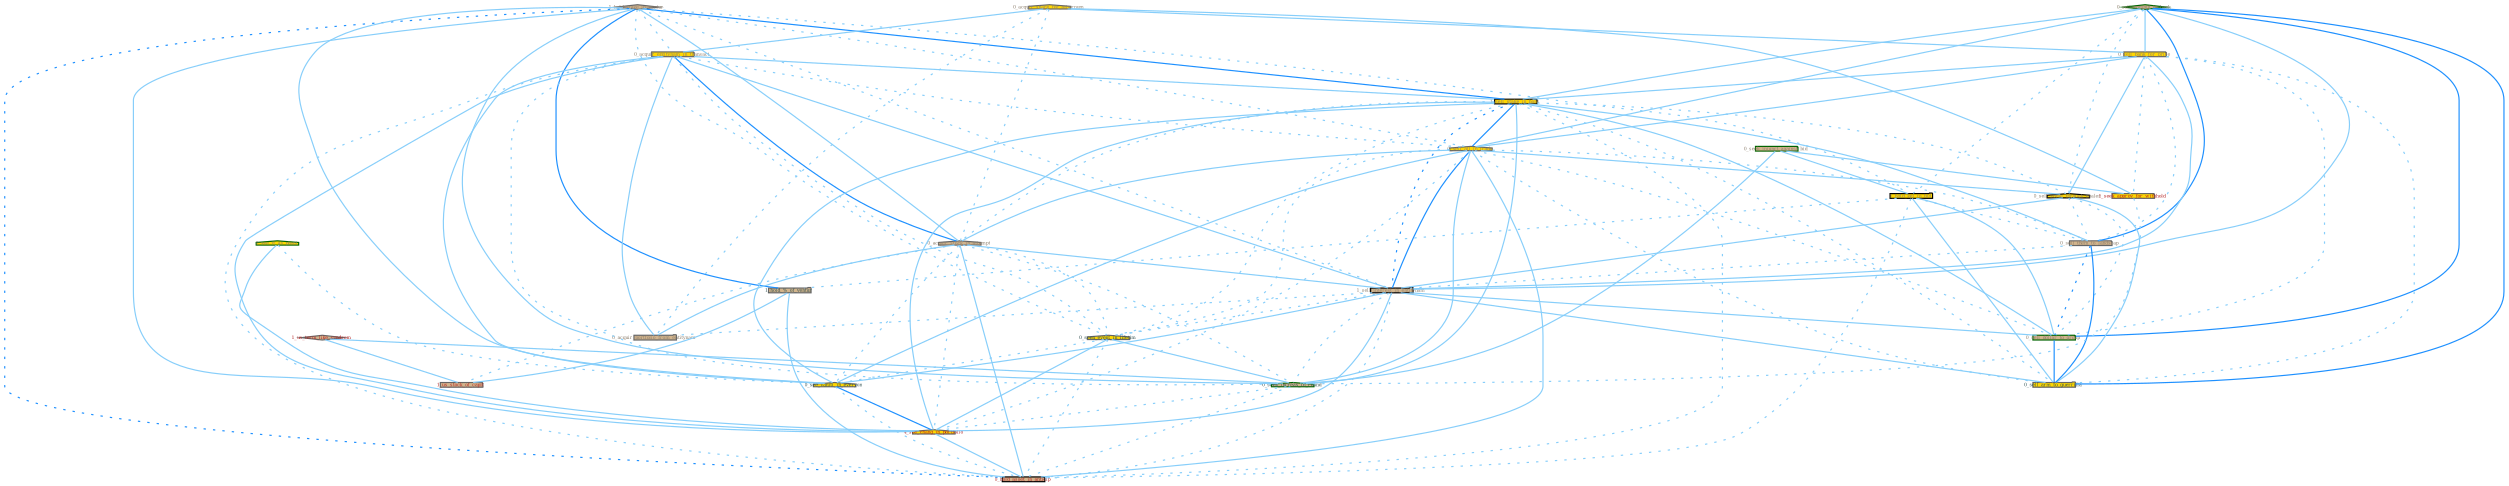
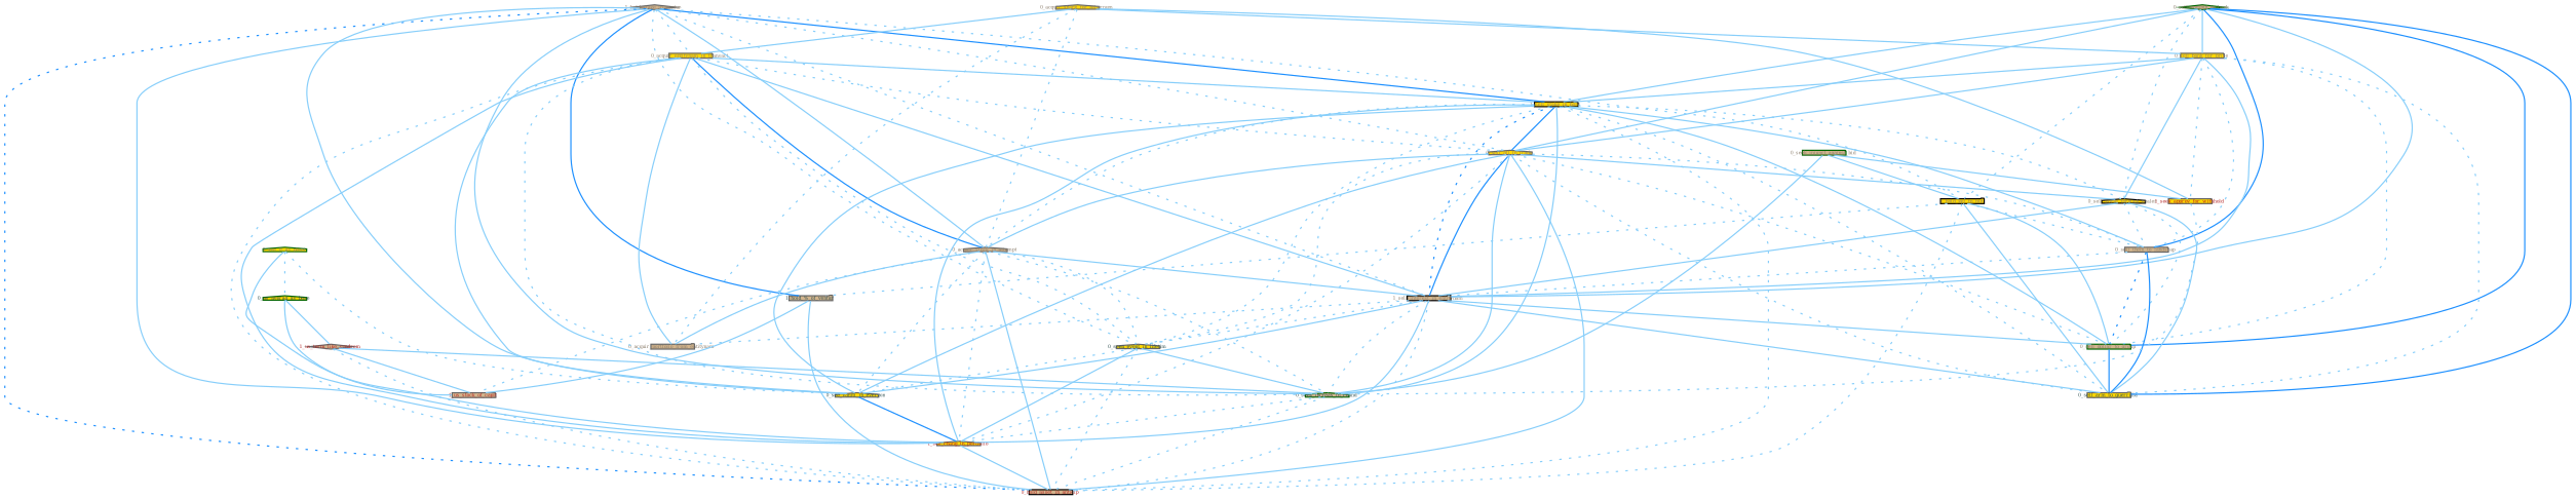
  graph {
    node [color=gray40 fillcolor=gold fixedsize=true fontcolor="#8b7d6b" fontsize=4 shape=house style=filled]
    edge [color="#87cefa" style=solid w=1]
    "1_hold_stake_in_ventur " [fillcolor=tan height=.06 shape=diamond width=.5]
    "0_acquir_share_for_othernum " [height=.06 width=.5]
    "0_sell_comput_to_bank " [color=darkgreen fillcolor=tan height=.06 shape=diamond width=.5]
    "0_acquir_entitynam_in_transact " [height=.06 shape=note width=.5]
    "0_seek_injunct_against_bid " [color=darkgreen fillcolor=tan height=.06 shape=note width=.5]
    "0_sell_bank_for_price " [height=.06 shape=note width=.5]
    "1_sell_stake_in_hors " [color=black height=.06 shape=note width=.5]
    "0_sell_all_in_trade " [height=.06 width=.5]
    "0_see_it_as_plant " [color=darkgreen height=.06 width=.5]
    "0_sell_some_through_dealer " [color=black height=.06 width=.5]
    "0_acquir_stock_in_attempt " [fillcolor=tan height=.06 width=.5]
    "1_hold_kei_to_bid " [color=black height=.06 shape=folder width=.5]
    "0_sell_them_to_landscap " [fillcolor=tan height=.06 shape=note width=.5]
    "1_sell_interest_in_entitynam " [color=black fillcolor=tan height=.06 shape=folder width=.5]
    "0_acquir_portfolio_from_entitynam " [fillcolor=tan height=.06 shape=folder width=.5]
    "0_sell_dollar_to_group " [color=darkgreen fillcolor=tan height=.06 shape=note width=.5]
    "1_us_term_like_syndrom " [fillcolor=tan fontcolor="#b22222" height=.06 shape=diamond width=.5]
    "1_seek_approv_for_withhold " [fontcolor="#b22222" height=.06 shape=note width=.5]
    "1_us_stock_of_capit " [fillcolor=tan fontcolor="#b22222" height=.06 shape=note width=.5]
-   "1_see_chang_in_portfolio " [fontcolor="#b22222" height=.06 width=.5 label="4_see_chang_in_portfolio"]
+   "1_see_chang_in_portfolio " [fontcolor="#b22222" height=.06 width=.5]
    "0_hold_asset_in_anticip " [color=black fillcolor=tan fontcolor="#b22222" height=.06 shape=note width=.5]
    "0_seen_event_in_lifetim " [fontcolor="#2f4f4f" height=.06 width=.5]
    "1_hold_%_of_ventur " [fillcolor=tan fontcolor="#2f4f4f" height=.06 shape=folder width=.5]
    "0_see_vaniti_in_everyon " [fontcolor="#2f4f4f" height=.06 width=.5]
    "0_seek_increas_in_round " [color=darkgreen fillcolor=tan fontcolor="#2f4f4f" height=.06 width=.5]
    "0_sell_arm_to_guerrilla " [fontcolor="#2f4f4f" height=.06 shape=folder width=.5]
+   "0_us_averag_as_base " [color=darkgreen fontcolor="#2f4f4f" height=.06 width=.5]
    subgraph sub_1 {
      "1_hold_stake_in_ventur "
      "0_acquir_share_for_othernum "
      "0_sell_comput_to_bank "
      "0_acquir_entitynam_in_transact "
      "0_seek_injunct_against_bid "
      "0_sell_bank_for_price "
      "1_sell_stake_in_hors "
      "0_sell_all_in_trade "
      "0_see_it_as_plant "
      "0_sell_some_through_dealer "
      "0_acquir_stock_in_attempt "
      "1_hold_kei_to_bid "
      "0_sell_them_to_landscap "
      "1_sell_interest_in_entitynam "
      "0_acquir_portfolio_from_entitynam "
      "0_sell_dollar_to_group "
    }
    subgraph sub_2 {
      "1_us_term_like_syndrom "
      "1_seek_approv_for_withhold "
      "1_us_stock_of_capit "
      "1_see_chang_in_portfolio "
      "0_hold_asset_in_anticip "
    }
    "1_hold_stake_in_ventur " -- "0_acquir_entitynam_in_transact " [style=dotted]
    "1_hold_stake_in_ventur " -- "1_sell_stake_in_hors " [color="#1e90ff" w=2]
    "1_hold_stake_in_ventur " -- "0_sell_all_in_trade " [style=dotted]
    "1_hold_stake_in_ventur " -- "0_acquir_stock_in_attempt "
    "1_hold_stake_in_ventur " -- "1_hold_kei_to_bid " [style=dotted]
    "1_hold_stake_in_ventur " -- "1_sell_interest_in_entitynam " [style=dotted]
    "1_hold_stake_in_ventur " -- "1_see_chang_in_portfolio "
    "1_hold_stake_in_ventur " -- "0_hold_asset_in_anticip " [color="#1e90ff" style=dotted w=2]
    "1_hold_stake_in_ventur " -- "0_seen_event_in_lifetim " [style=dotted]
    "1_hold_stake_in_ventur " -- "1_hold_%_of_ventur " [color="#1e90ff" w=2]
    "1_hold_stake_in_ventur " -- "0_see_vaniti_in_everyon "
    "1_hold_stake_in_ventur " -- "0_seek_increas_in_round "
    "0_acquir_share_for_othernum " -- "0_acquir_entitynam_in_transact "
    "0_acquir_share_for_othernum " -- "0_sell_bank_for_price "
    "0_acquir_share_for_othernum " -- "0_acquir_stock_in_attempt " [style=dotted]
    "0_acquir_share_for_othernum " -- "0_acquir_portfolio_from_entitynam " [style=dotted]
    "0_acquir_share_for_othernum " -- "1_seek_approv_for_withhold "
    "0_sell_comput_to_bank " -- "0_sell_bank_for_price "
    "0_sell_comput_to_bank " -- "1_sell_stake_in_hors "
    "0_sell_comput_to_bank " -- "0_sell_all_in_trade "
    "0_sell_comput_to_bank " -- "0_sell_some_through_dealer " [style=dotted]
    "0_sell_comput_to_bank " -- "1_hold_kei_to_bid " [style=dotted]
    "0_sell_comput_to_bank " -- "0_sell_them_to_landscap " [color="#1e90ff" w=2]
    "0_sell_comput_to_bank " -- "1_sell_interest_in_entitynam "
    "0_sell_comput_to_bank " -- "0_sell_dollar_to_group " [color="#1e90ff" w=2]
    "0_sell_comput_to_bank " -- "0_sell_arm_to_guerrilla " [color="#1e90ff" w=2]
    "0_acquir_entitynam_in_transact " -- "1_sell_stake_in_hors "
    "0_acquir_entitynam_in_transact " -- "0_sell_all_in_trade " [style=dotted]
    "0_acquir_entitynam_in_transact " -- "0_acquir_stock_in_attempt " [color="#1e90ff" w=2]
    "0_acquir_entitynam_in_transact " -- "1_sell_interest_in_entitynam "
    "0_acquir_entitynam_in_transact " -- "0_acquir_portfolio_from_entitynam "
    "0_acquir_entitynam_in_transact " -- "1_see_chang_in_portfolio "
    "0_acquir_entitynam_in_transact " -- "0_hold_asset_in_anticip " [style=dotted]
    "0_acquir_entitynam_in_transact " -- "0_seen_event_in_lifetim " [style=dotted]
    "0_acquir_entitynam_in_transact " -- "0_see_vaniti_in_everyon "
    "0_acquir_entitynam_in_transact " -- "0_seek_increas_in_round " [style=dotted]
    "0_seek_injunct_against_bid " -- "1_hold_kei_to_bid "
    "0_seek_injunct_against_bid " -- "1_seek_approv_for_withhold "
    "0_seek_injunct_against_bid " -- "0_seek_increas_in_round "
    "0_sell_bank_for_price " -- "1_sell_stake_in_hors "
    "0_sell_bank_for_price " -- "0_sell_all_in_trade "
    "0_sell_bank_for_price " -- "0_sell_some_through_dealer "
    "0_sell_bank_for_price " -- "0_sell_them_to_landscap " [style=dotted]
    "0_sell_bank_for_price " -- "1_sell_interest_in_entitynam "
    "0_sell_bank_for_price " -- "0_sell_dollar_to_group " [style=dotted]
    "0_sell_bank_for_price " -- "1_seek_approv_for_withhold " [style=dotted]
    "0_sell_bank_for_price " -- "0_sell_arm_to_guerrilla " [style=dotted]
    "1_sell_stake_in_hors " -- "0_sell_all_in_trade " [color="#1e90ff" w=2]
    "1_sell_stake_in_hors " -- "0_sell_some_through_dealer " [style=dotted]
    "1_sell_stake_in_hors " -- "0_acquir_stock_in_attempt " [style=dotted]
    "1_sell_stake_in_hors " -- "0_sell_them_to_landscap "
    "1_sell_stake_in_hors " -- "1_sell_interest_in_entitynam " [color="#1e90ff" style=dotted w=2]
    "1_sell_stake_in_hors " -- "0_sell_dollar_to_group "
    "1_sell_stake_in_hors " -- "1_see_chang_in_portfolio "
    "1_sell_stake_in_hors " -- "0_hold_asset_in_anticip " [style=dotted]
    "1_sell_stake_in_hors " -- "0_seen_event_in_lifetim " [style=dotted]
    "1_sell_stake_in_hors " -- "0_see_vaniti_in_everyon "
    "1_sell_stake_in_hors " -- "0_seek_increas_in_round "
    "1_sell_stake_in_hors " -- "0_sell_arm_to_guerrilla " [style=dotted]
    "0_sell_all_in_trade " -- "0_sell_some_through_dealer "
    "0_sell_all_in_trade " -- "0_acquir_stock_in_attempt "
    "0_sell_all_in_trade " -- "0_sell_them_to_landscap " [style=dotted]
    "0_sell_all_in_trade " -- "1_sell_interest_in_entitynam " [color="#1e90ff" w=2]
    "0_sell_all_in_trade " -- "0_sell_dollar_to_group " [style=dotted]
    "0_sell_all_in_trade " -- "1_see_chang_in_portfolio " [style=dotted]
    "0_sell_all_in_trade " -- "0_hold_asset_in_anticip "
    "0_sell_all_in_trade " -- "0_seen_event_in_lifetim " [style=dotted]
    "0_sell_all_in_trade " -- "0_see_vaniti_in_everyon "
    "0_sell_all_in_trade " -- "0_seek_increas_in_round "
    "0_sell_all_in_trade " -- "0_sell_arm_to_guerrilla " [style=dotted]
    "0_see_it_as_plant " -- "1_see_chang_in_portfolio "
    "0_see_it_as_plant " -- "0_see_vaniti_in_everyon " [style=dotted]
+   "0_see_it_as_plant " -- "0_us_averag_as_base " [style=dotted]
    "0_sell_some_through_dealer " -- "0_sell_them_to_landscap " [style=dotted]
    "0_sell_some_through_dealer " -- "1_sell_interest_in_entitynam "
    "0_sell_some_through_dealer " -- "0_sell_dollar_to_group " [style=dotted]
    "0_sell_some_through_dealer " -- "0_sell_arm_to_guerrilla "
    "0_acquir_stock_in_attempt " -- "1_sell_interest_in_entitynam "
    "0_acquir_stock_in_attempt " -- "0_acquir_portfolio_from_entitynam "
    "0_acquir_stock_in_attempt " -- "1_us_stock_of_capit " [style=dotted]
    "0_acquir_stock_in_attempt " -- "1_see_chang_in_portfolio " [style=dotted]
    "0_acquir_stock_in_attempt " -- "0_hold_asset_in_anticip "
    "0_acquir_stock_in_attempt " -- "0_seen_event_in_lifetim " [style=dotted]
    "0_acquir_stock_in_attempt " -- "0_see_vaniti_in_everyon " [style=dotted]
    "0_acquir_stock_in_attempt " -- "0_seek_increas_in_round " [style=dotted]
    "1_hold_kei_to_bid " -- "0_sell_them_to_landscap " [style=dotted]
    "1_hold_kei_to_bid " -- "0_sell_dollar_to_group "
    "1_hold_kei_to_bid " -- "0_hold_asset_in_anticip " [style=dotted]
    "1_hold_kei_to_bid " -- "1_hold_%_of_ventur " [style=dotted]
    "1_hold_kei_to_bid " -- "0_sell_arm_to_guerrilla "
    "0_sell_them_to_landscap " -- "1_sell_interest_in_entitynam " [style=dotted]
    "0_sell_them_to_landscap " -- "0_sell_dollar_to_group " [color="#1e90ff" style=dotted w=2]
    "0_sell_them_to_landscap " -- "0_sell_arm_to_guerrilla " [color="#1e90ff" w=2]
    "1_sell_interest_in_entitynam " -- "0_acquir_portfolio_from_entitynam " [style=dotted]
    "1_sell_interest_in_entitynam " -- "0_sell_dollar_to_group "
    "1_sell_interest_in_entitynam " -- "1_see_chang_in_portfolio "
    "1_sell_interest_in_entitynam " -- "0_hold_asset_in_anticip " [style=dotted]
    "1_sell_interest_in_entitynam " -- "0_seen_event_in_lifetim " [style=dotted]
    "1_sell_interest_in_entitynam " -- "0_see_vaniti_in_everyon "
    "1_sell_interest_in_entitynam " -- "0_seek_increas_in_round " [style=dotted]
    "1_sell_interest_in_entitynam " -- "0_sell_arm_to_guerrilla "
    "0_sell_dollar_to_group " -- "0_sell_arm_to_guerrilla " [color="#1e90ff" w=2]
    "1_us_term_like_syndrom " -- "1_us_stock_of_capit "
    "1_us_term_like_syndrom " -- "0_seek_increas_in_round "
    "1_seek_approv_for_withhold " -- "0_seek_increas_in_round " [style=dotted]
    "1_see_chang_in_portfolio " -- "0_hold_asset_in_anticip "
    "0_seen_event_in_lifetim " -- "1_see_chang_in_portfolio "
    "0_seen_event_in_lifetim " -- "0_hold_asset_in_anticip " [style=dotted]
    "0_seen_event_in_lifetim " -- "0_see_vaniti_in_everyon " [style=dotted]
    "0_seen_event_in_lifetim " -- "0_seek_increas_in_round "
    "1_hold_%_of_ventur " -- "1_us_stock_of_capit "
    "1_hold_%_of_ventur " -- "0_hold_asset_in_anticip "
    "0_see_vaniti_in_everyon " -- "1_see_chang_in_portfolio " [color="#1e90ff" w=2]
-   "0_see_vaniti_in_everyon " -- "0_hold_asset_in_anticip " [style=dotted]
+   "1_us_term_like_syndrom " -- "0_hold_asset_in_anticip " [style=dotted]
    "0_seek_increas_in_round " -- "1_see_chang_in_portfolio " [style=dotted]
    "0_seek_increas_in_round " -- "0_hold_asset_in_anticip " [style=dotted]
+   "0_us_averag_as_base " -- "1_us_term_like_syndrom "
+   "0_us_averag_as_base " -- "1_us_stock_of_capit "
  }
